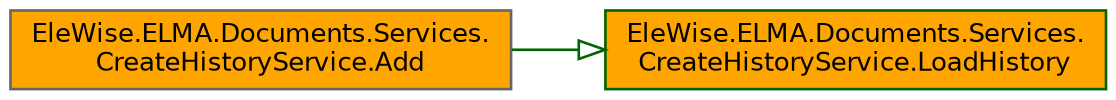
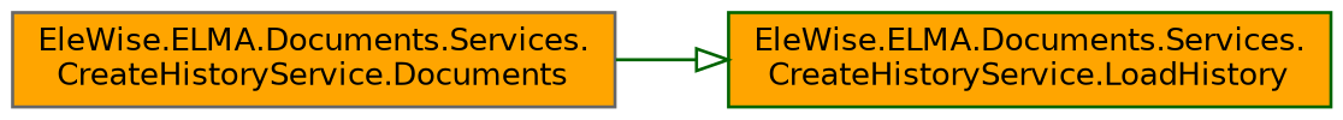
  digraph {
    rankdir=LR
    node [fillcolor=orange fontname=Helvetica fontsize=10 shape=box style=filled]
-   n1 [color=gray40 fontcolor=black height=0.2 label="EleWise.ELMA.Documents.Services.\lCreateHistoryService.Add" width=0.4]
+   n1 [color=gray40 fontcolor=black height=0.2 label="EleWise.ELMA.Documents.Services.\lCreateHistoryService.Documents" width=0.4]
    n2 [color=darkgreen height=0.2 label="EleWise.ELMA.Documents.Services.\lCreateHistoryService.LoadHistory" width=0.4]
    n1 -> n2 [color=darkgreen fontname=Helvetica fontsize=10 labelfontname=Helvetica labelfontsize=10 style=solid arrowhead=onormal]
  }
